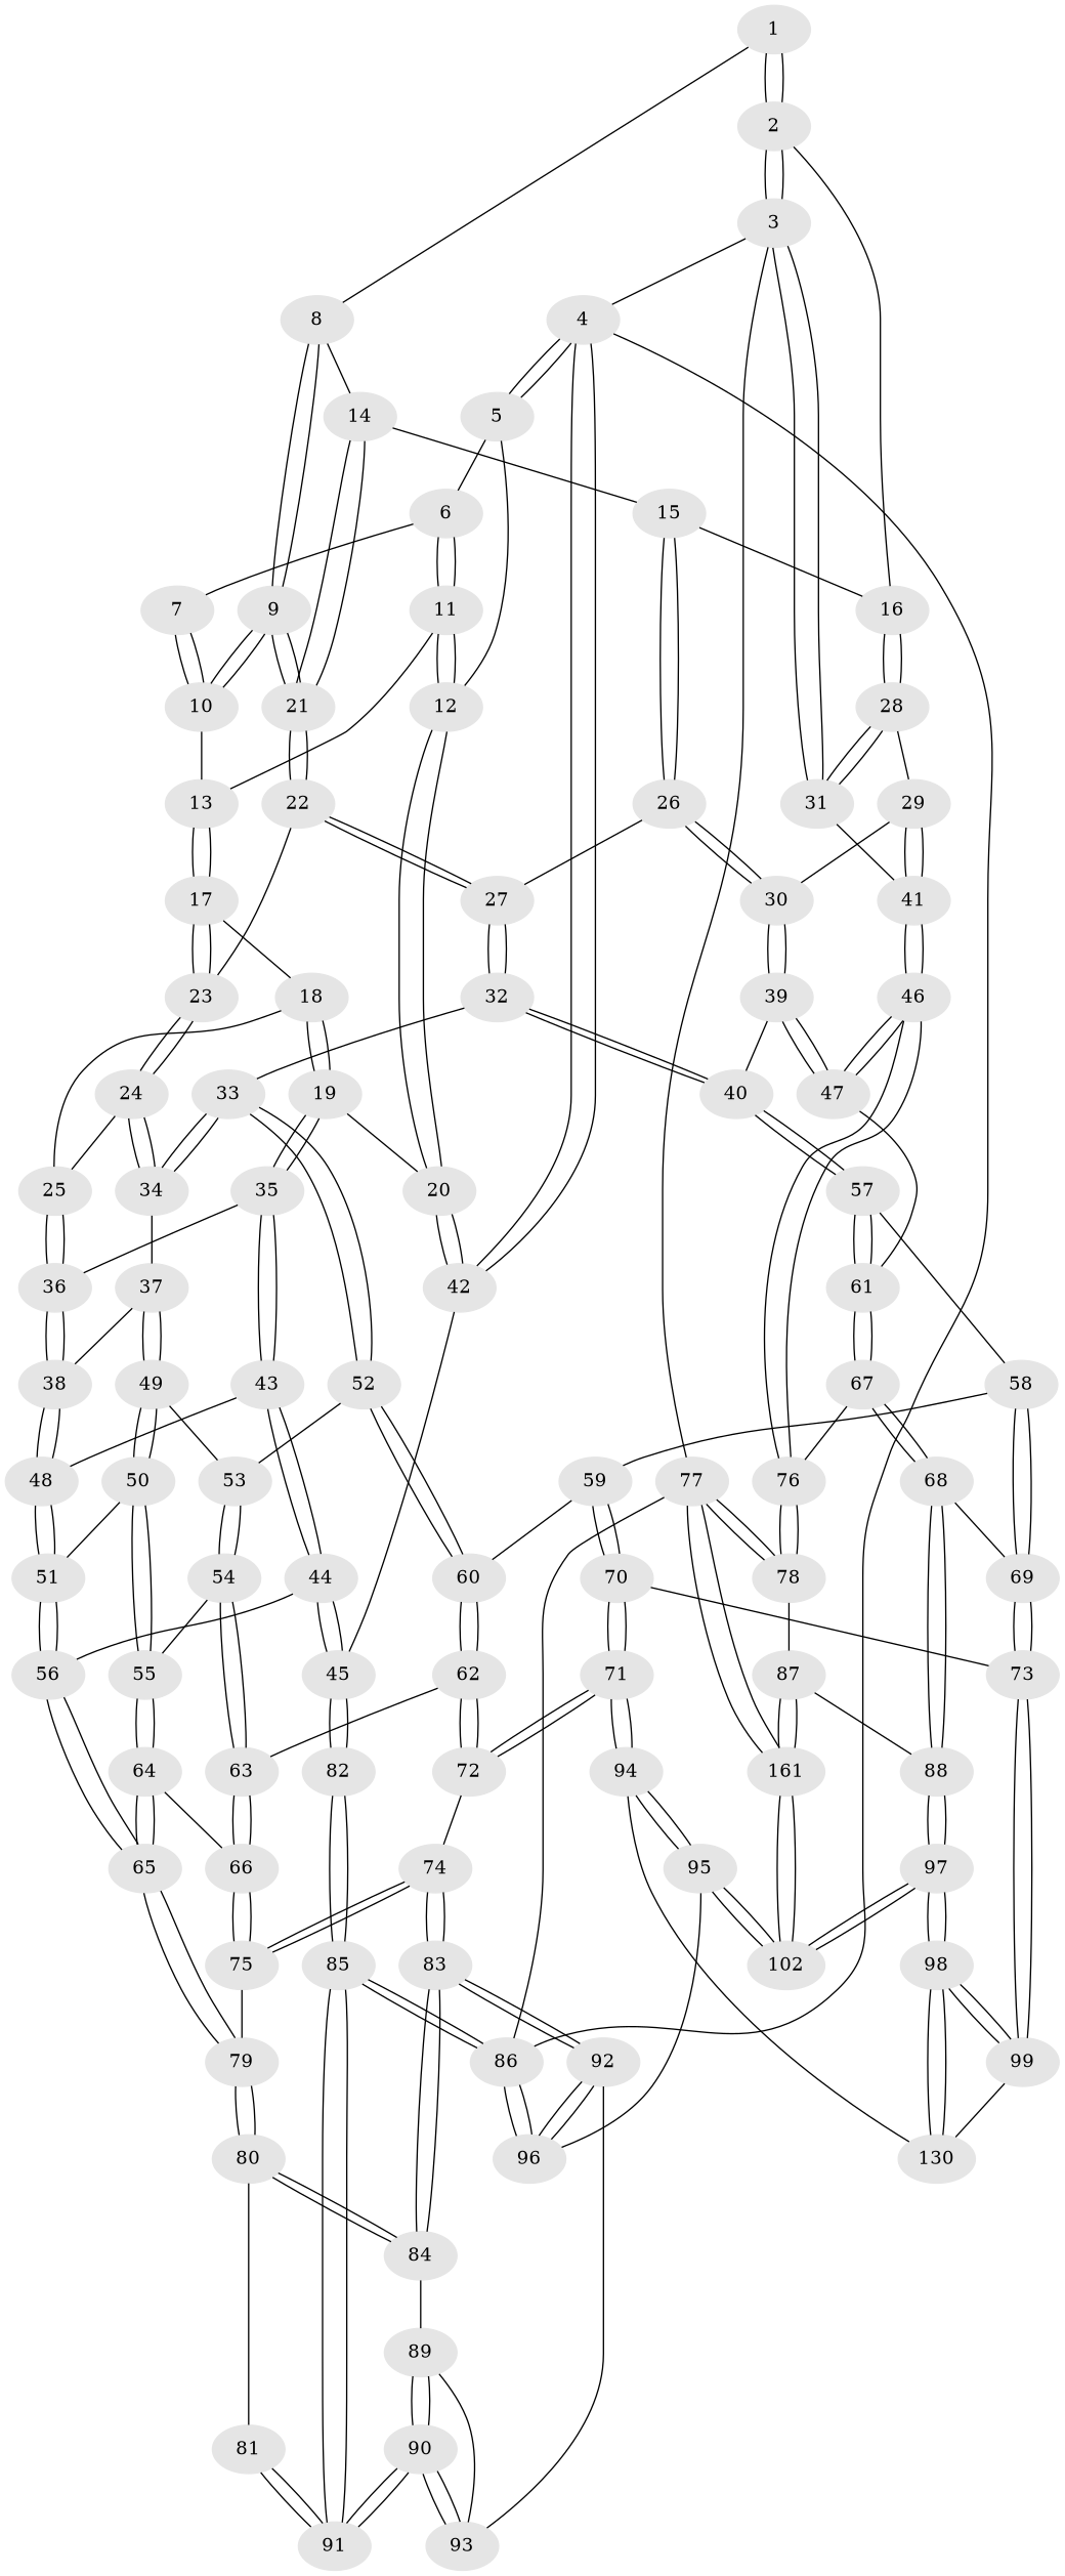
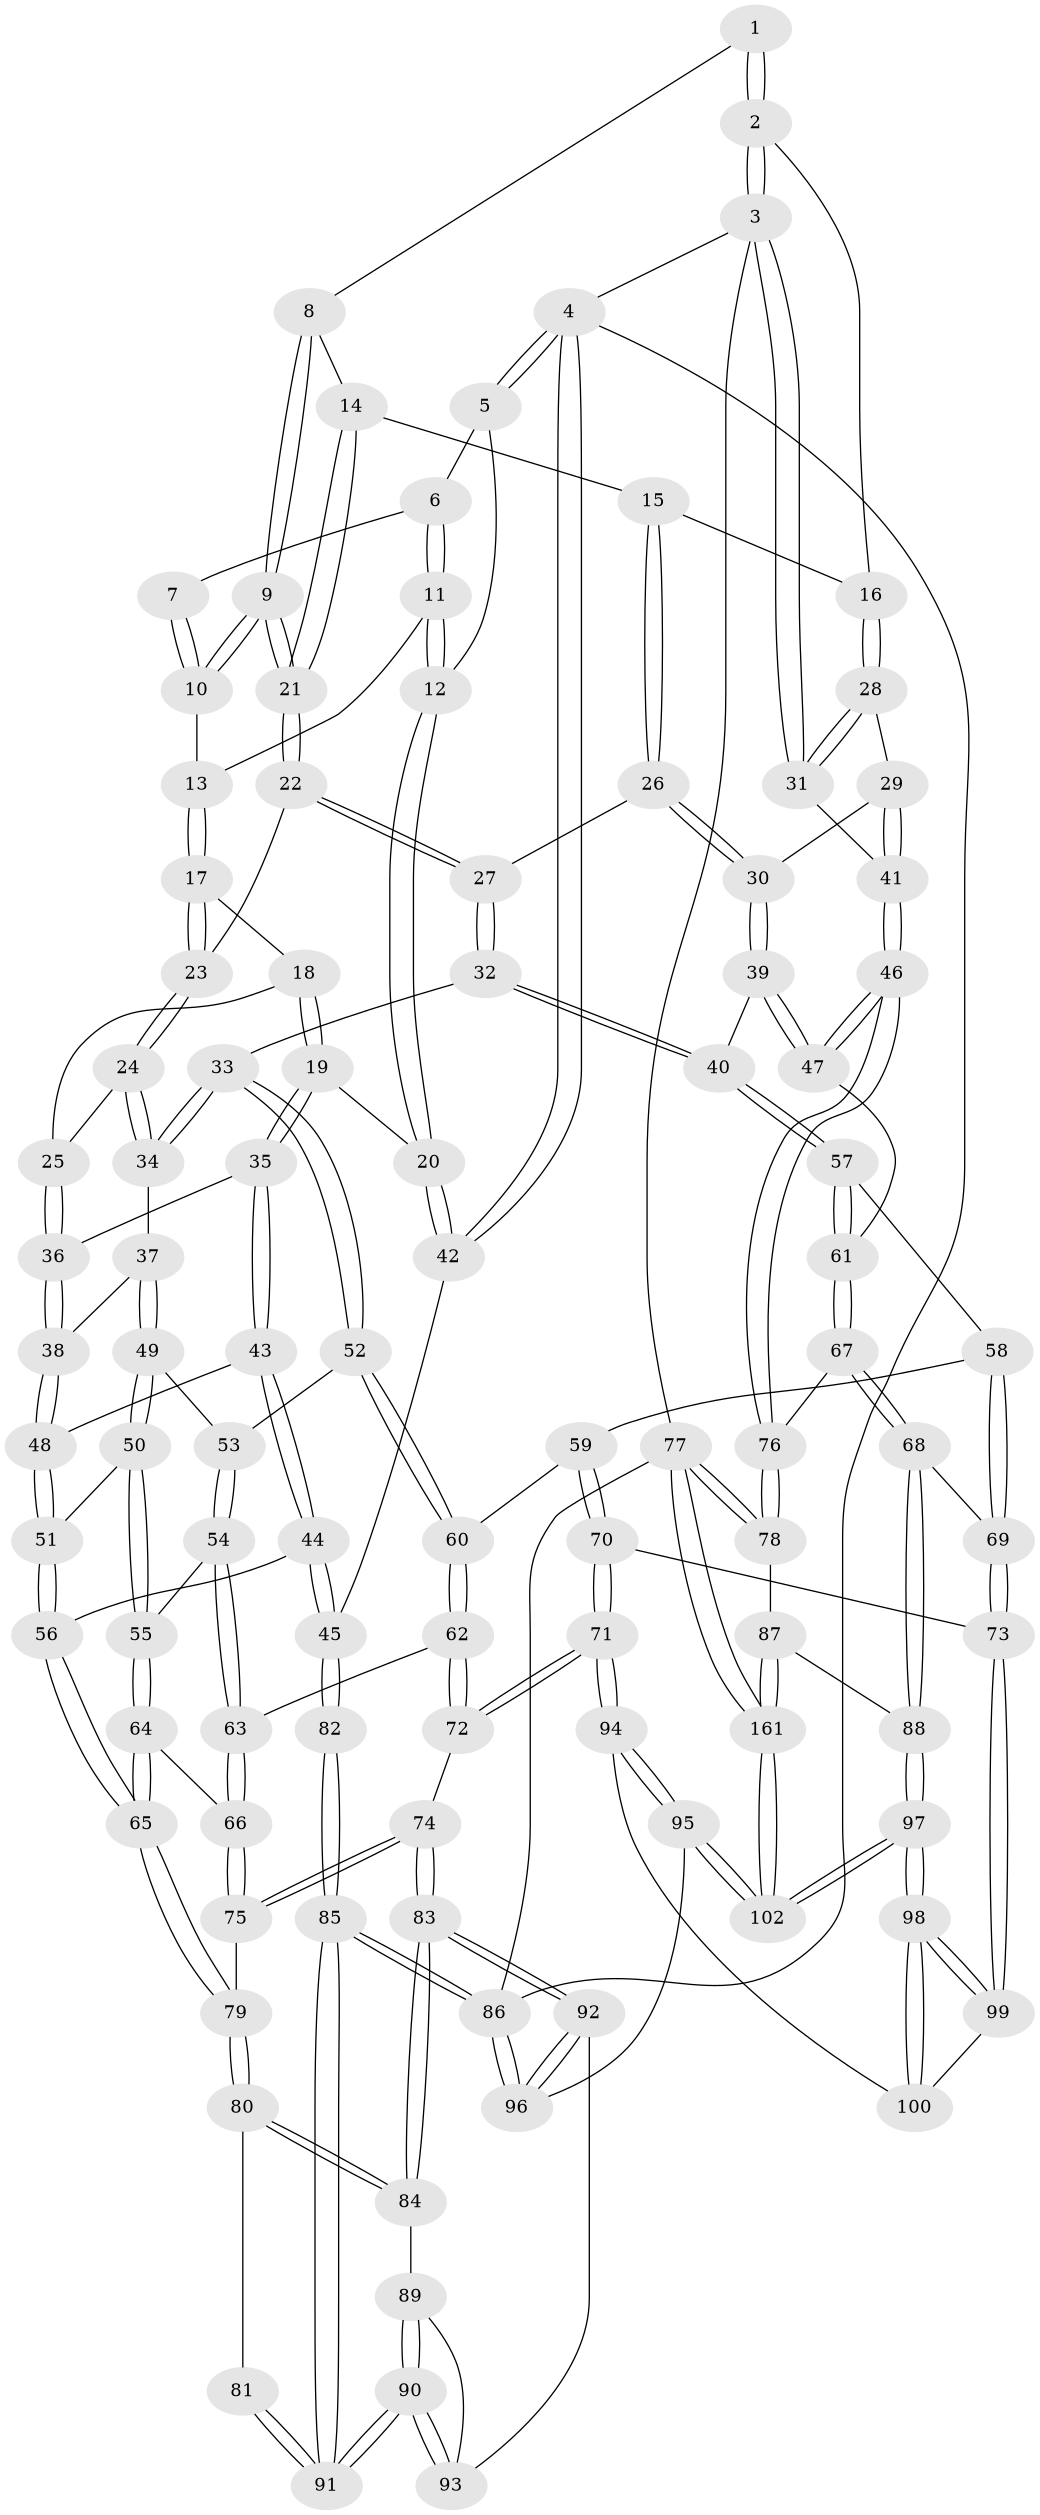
  graph {
    node [color=gray90 style=filled]
    1
    2
    8
    3
    16
    9
    14
    4
    31
    77
    28
    5
    42
    86
    41
    78
    n17 [label=161]
    6
    12
    45
    96
    7
    11
    20
    10
    13
    21
    15
    22
    17
    18
    23
    26
    27
    30
    29
    19
    25
    24
    35
    36
    43
    32
    34
    37
    38
    39
    33
    40
    46
    47
    52
    57
    53
    60
    49
    48
    44
    50
    51
    61
    58
    76
    82
    56
    65
    85
    67
    55
    54
    64
    62
    63
    66
    79
    59
    69
    70
    73
    71
    72
    68
    74
    75
    80
    88
    97
    99
    94
    95
-   100 [label=130]
+   100
    83
    84
    92
    87
    102
    81
    91
    89
    93
    90
    98
    1 -- 2
    1 -- 2
    1 -- 8
    2 -- 3
    2 -- 3
    2 -- 16
    8 -- 9
    8 -- 9
    8 -- 14
    3 -- 4
    3 -- 31
    3 -- 31
    3 -- 77
    16 -- 28
    16 -- 28
    9 -- 10
    9 -- 10
    9 -- 21
    9 -- 21
    14 -- 21
    14 -- 21
    14 -- 15
    4 -- 5
    4 -- 5
    4 -- 42
    4 -- 42
    4 -- 86
    31 -- 41
    77 -- 86
    77 -- 78
    77 -- 78
    77 -- n17
    77 -- n17
    28 -- 31
    28 -- 31
    28 -- 29
    5 -- 6
    5 -- 12
    42 -- 45
    86 -- 96
    86 -- 96
    41 -- 46
    41 -- 46
    78 -- 87
    n17 -- 102
    n17 -- 102
    6 -- 7
    6 -- 11
    6 -- 11
    12 -- 20
    12 -- 20
    45 -- 82
    45 -- 82
    7 -- 10
    7 -- 10
    11 -- 12
    11 -- 12
    11 -- 13
    20 -- 42
    20 -- 42
    10 -- 13
    13 -- 17
    13 -- 17
    21 -- 22
    21 -- 22
    15 -- 16
    15 -- 26
    15 -- 26
    22 -- 23
    22 -- 27
    22 -- 27
    17 -- 18
    17 -- 23
    17 -- 23
    18 -- 19
    18 -- 19
    18 -- 25
    23 -- 24
    23 -- 24
    26 -- 27
    26 -- 30
    26 -- 30
    27 -- 32
    27 -- 32
    30 -- 39
    30 -- 39
    29 -- 41
    29 -- 41
    29 -- 30
    19 -- 20
    19 -- 35
    19 -- 35
    25 -- 36
    25 -- 36
    24 -- 25
    24 -- 34
    24 -- 34
    35 -- 36
    35 -- 43
    35 -- 43
    36 -- 38
    36 -- 38
    43 -- 48
    43 -- 44
    43 -- 44
    32 -- 33
    32 -- 40
    32 -- 40
    34 -- 37
    37 -- 38
    37 -- 49
    37 -- 49
    38 -- 48
    38 -- 48
    39 -- 40
    39 -- 47
    39 -- 47
    33 -- 34
    33 -- 34
    33 -- 52
    33 -- 52
    40 -- 57
    40 -- 57
    46 -- 47
    46 -- 47
    46 -- 76
    46 -- 76
    47 -- 61
    52 -- 53
    52 -- 60
    52 -- 60
    57 -- 61
    57 -- 61
    57 -- 58
    53 -- 54
    53 -- 54
    60 -- 62
    60 -- 62
    49 -- 53
    49 -- 50
    49 -- 50
    48 -- 51
    48 -- 51
    44 -- 45
    44 -- 45
    44 -- 56
    50 -- 51
    50 -- 55
    50 -- 55
    51 -- 56
    51 -- 56
    61 -- 67
    61 -- 67
    58 -- 59
    58 -- 69
    58 -- 69
    76 -- 78
    76 -- 78
    82 -- 85
    82 -- 85
    56 -- 65
    56 -- 65
    65 -- 79
    65 -- 79
    85 -- 86
    85 -- 86
    85 -- 91
    85 -- 91
    67 -- 76
    67 -- 68
    67 -- 68
    55 -- 64
    55 -- 64
    54 -- 55
    54 -- 63
    54 -- 63
    64 -- 65
    64 -- 65
    64 -- 66
    62 -- 63
    62 -- 72
    62 -- 72
    63 -- 66
    63 -- 66
    66 -- 75
    66 -- 75
    79 -- 80
    79 -- 80
    59 -- 60
    59 -- 70
    59 -- 70
    69 -- 73
    69 -- 73
    70 -- 73
    70 -- 71
    70 -- 71
    73 -- 99
    73 -- 99
    71 -- 72
    71 -- 72
    71 -- 94
    71 -- 94
    72 -- 74
    68 -- 69
    68 -- 88
    68 -- 88
    74 -- 75
    74 -- 75
    74 -- 83
    74 -- 83
    75 -- 79
    80 -- 84
    80 -- 84
    80 -- 81
    88 -- 97
    88 -- 97
    97 -- 102
    97 -- 102
    97 -- 98
    97 -- 98
    99 -- 100
    94 -- 95
    94 -- 95
    94 -- 100
    95 -- 96
    95 -- 102
    95 -- 102
    83 -- 84
    83 -- 84
    83 -- 92
    83 -- 92
    84 -- 89
    92 -- 96
    92 -- 96
    92 -- 93
    87 -- n17
    87 -- n17
    87 -- 88
    81 -- 91
    81 -- 91
    89 -- 93
    89 -- 90
    89 -- 90
    90 -- 91
    90 -- 91
    90 -- 93
    90 -- 93
    98 -- 99
    98 -- 99
    98 -- 100
    98 -- 100
  }
